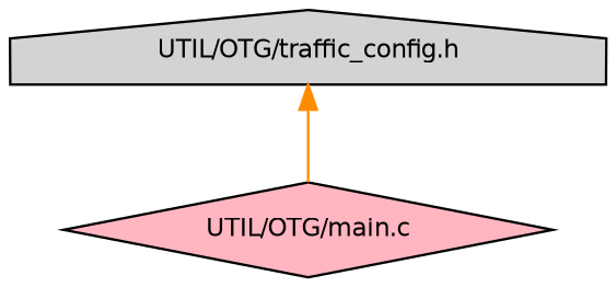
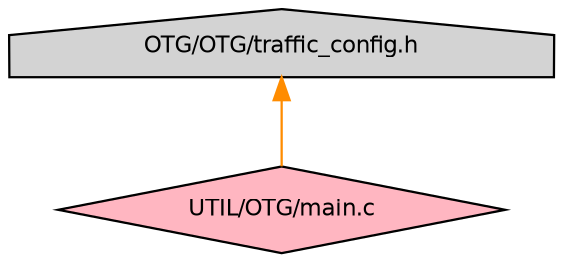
  digraph {
    node [color=black fontname=Helvetica fontsize=10 style=filled]
-   n1 [fillcolor=lightgrey fontcolor=black height=0.2 label="UTIL/OTG/traffic_config.h" shape=house width=0.4]
+   n1 [fillcolor=lightgrey fontcolor=black height=0.2 label="OTG/OTG/traffic_config.h" shape=house width=0.4]
    n2 [fillcolor=lightpink height=0.2 label="UTIL/OTG/main.c" shape=diamond width=0.4]
    n1 -> n2 [color=darkorange dir=back fontname=Helvetica fontsize=10 labelfontname=Helvetica labelfontsize=10 style=solid]
  }
